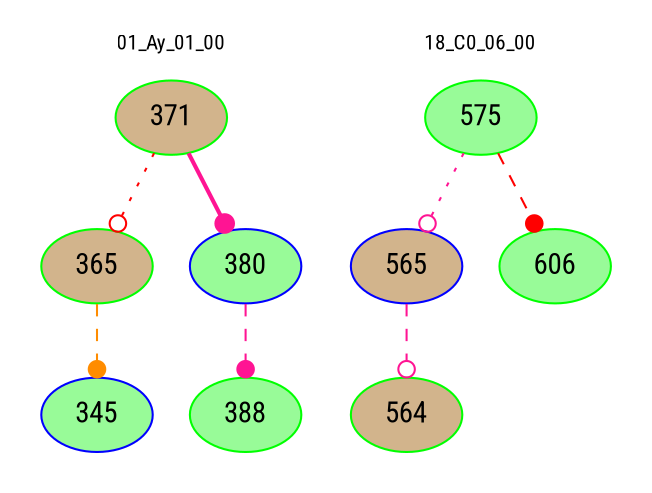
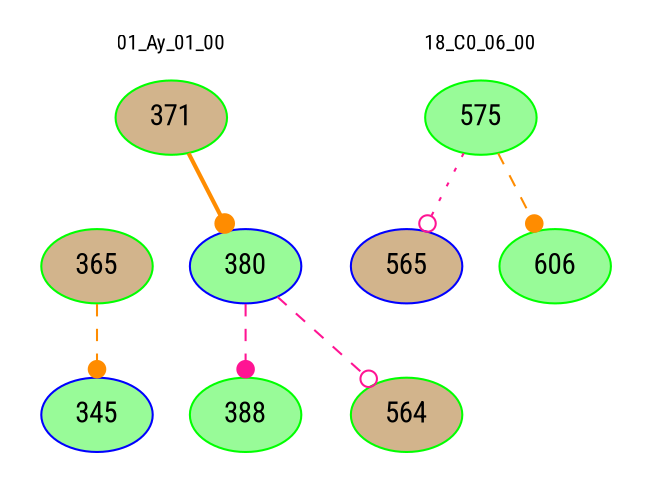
  digraph {
    fontname="Roboto Condensed"
    node [color=green fillcolor=palegreen fontname="Roboto Condensed" style=filled]
    edge [arrowhead=dot color=deeppink fontname="Roboto Condensed" style=dashed]
    n1 [fillcolor=tan label=371]
    n2 [fillcolor=tan label=365]
    n3 [color=blue label=380]
    n4 [color=blue label=345]
    n5 [label=388]
    n6 [label=575]
    n7 [color=blue fillcolor=tan label=565]
    n8 [label=606]
    n9 [fillcolor=tan label=564]
    subgraph cluster_1 {
      color=white
      fontsize=10
      label="01_Ay_01_00"
      n1
      n2
      n3
      n4
      n5
    }
    subgraph cluster_2 {
      color=white
      fontsize=10
      label="18_C0_06_00"
      n6
      n7
      n8
      n9
    }
-   n1 -> n2 [arrowhead=odot color=red style=dotted]
-   n1 -> n3 [style=bold]
+   n1 -> n3 [color=darkorange style=bold]
    n2 -> n4 [color=darkorange]
    n3 -> n5
    n6 -> n7 [arrowhead=odot style=dotted]
-   n6 -> n8 [color=red]
-   n7 -> n9 [arrowhead=odot]
+   n6 -> n8 [color=darkorange]
+   n3 -> n9 [arrowhead=odot]
  }
